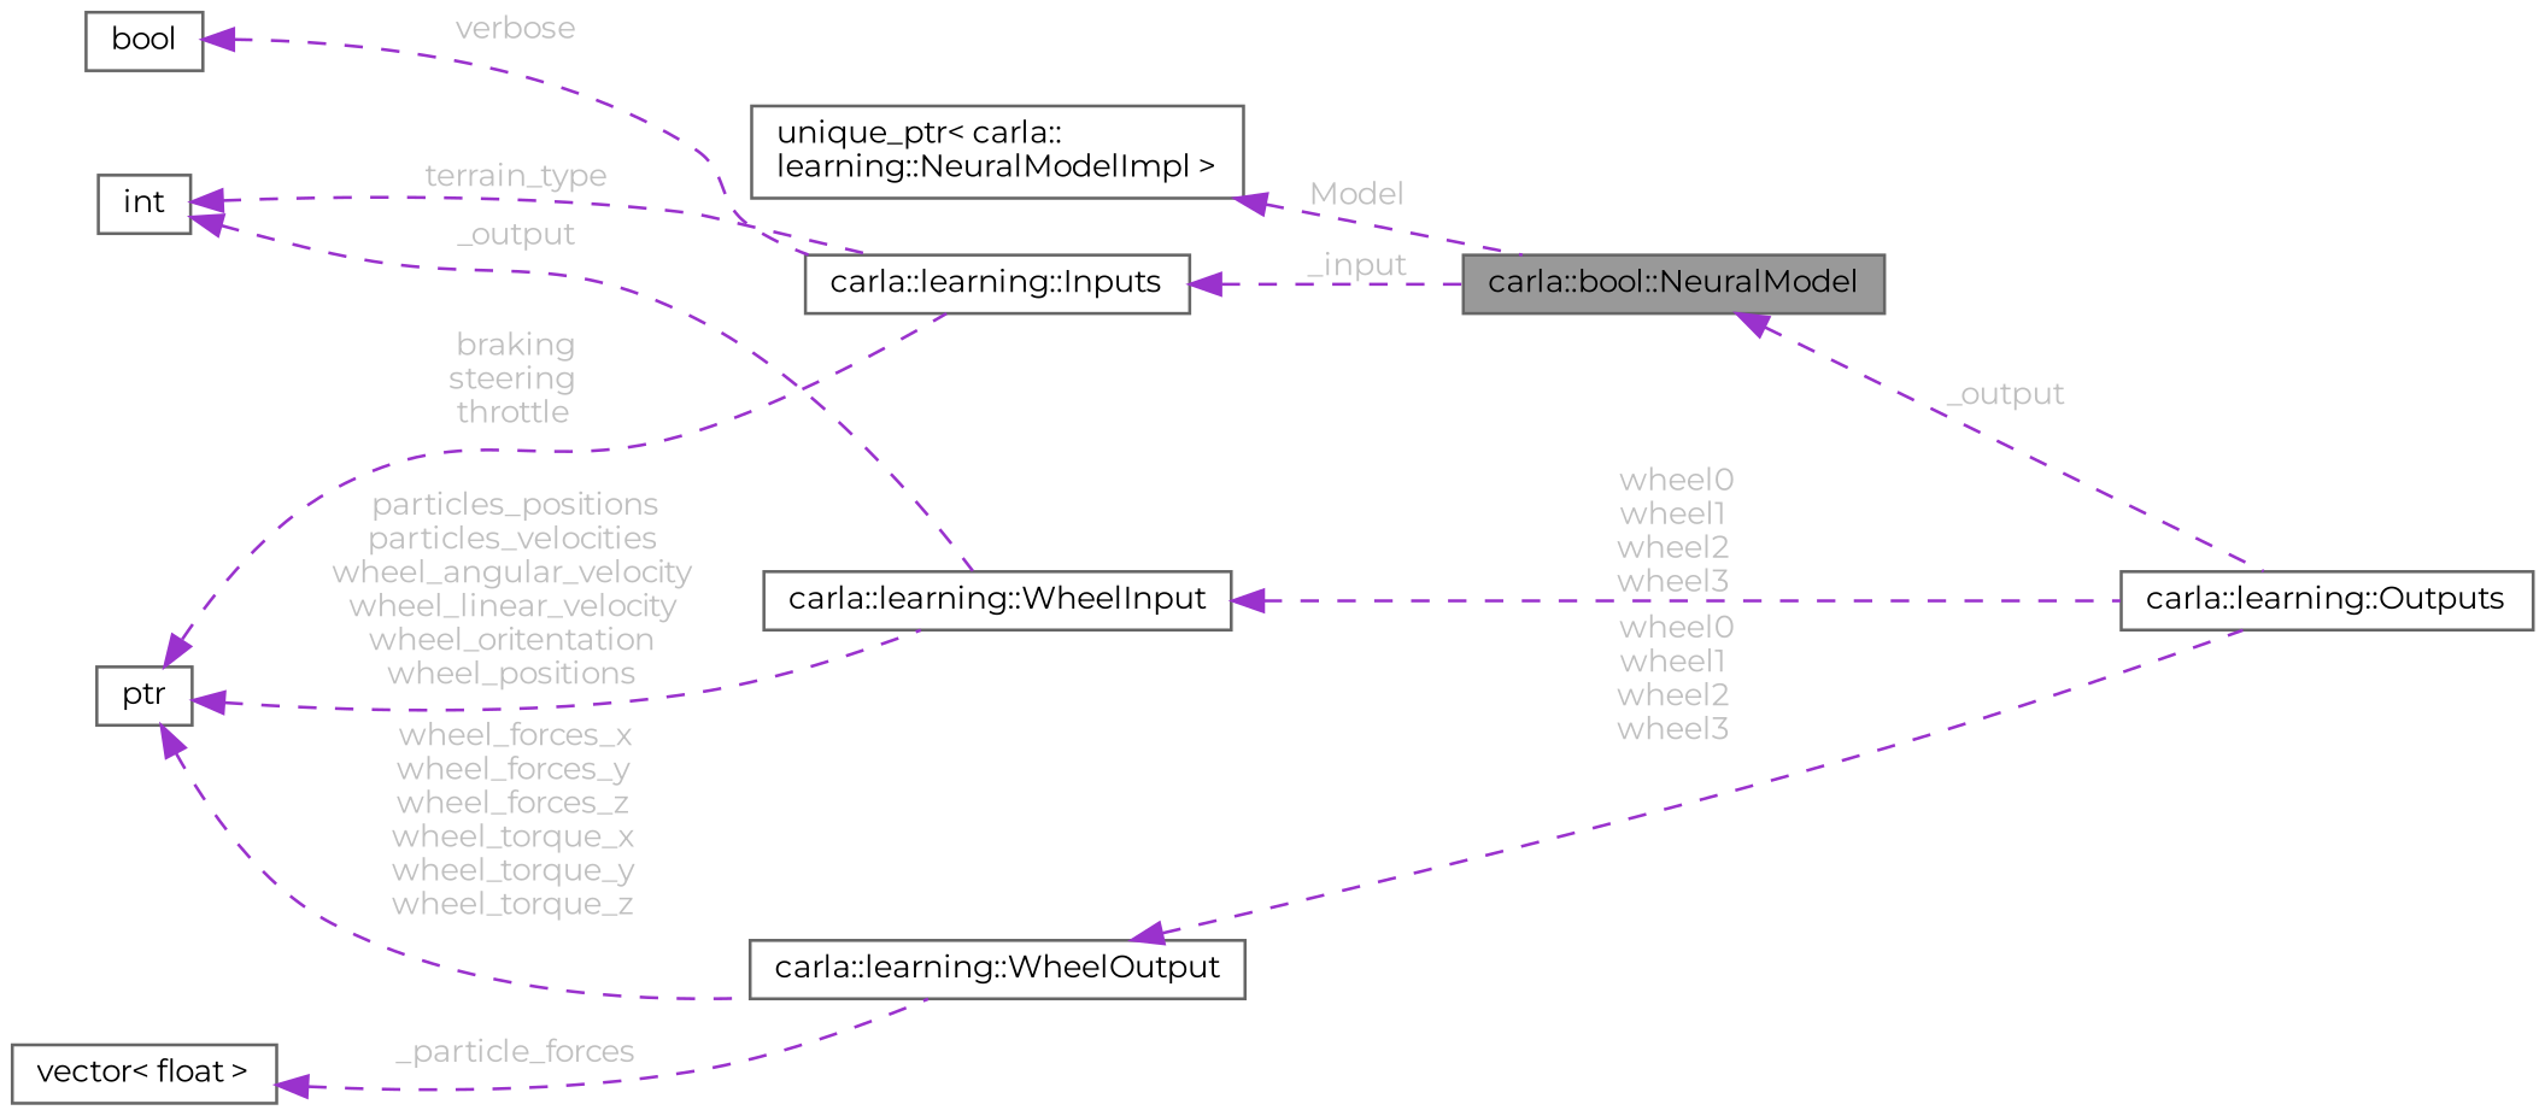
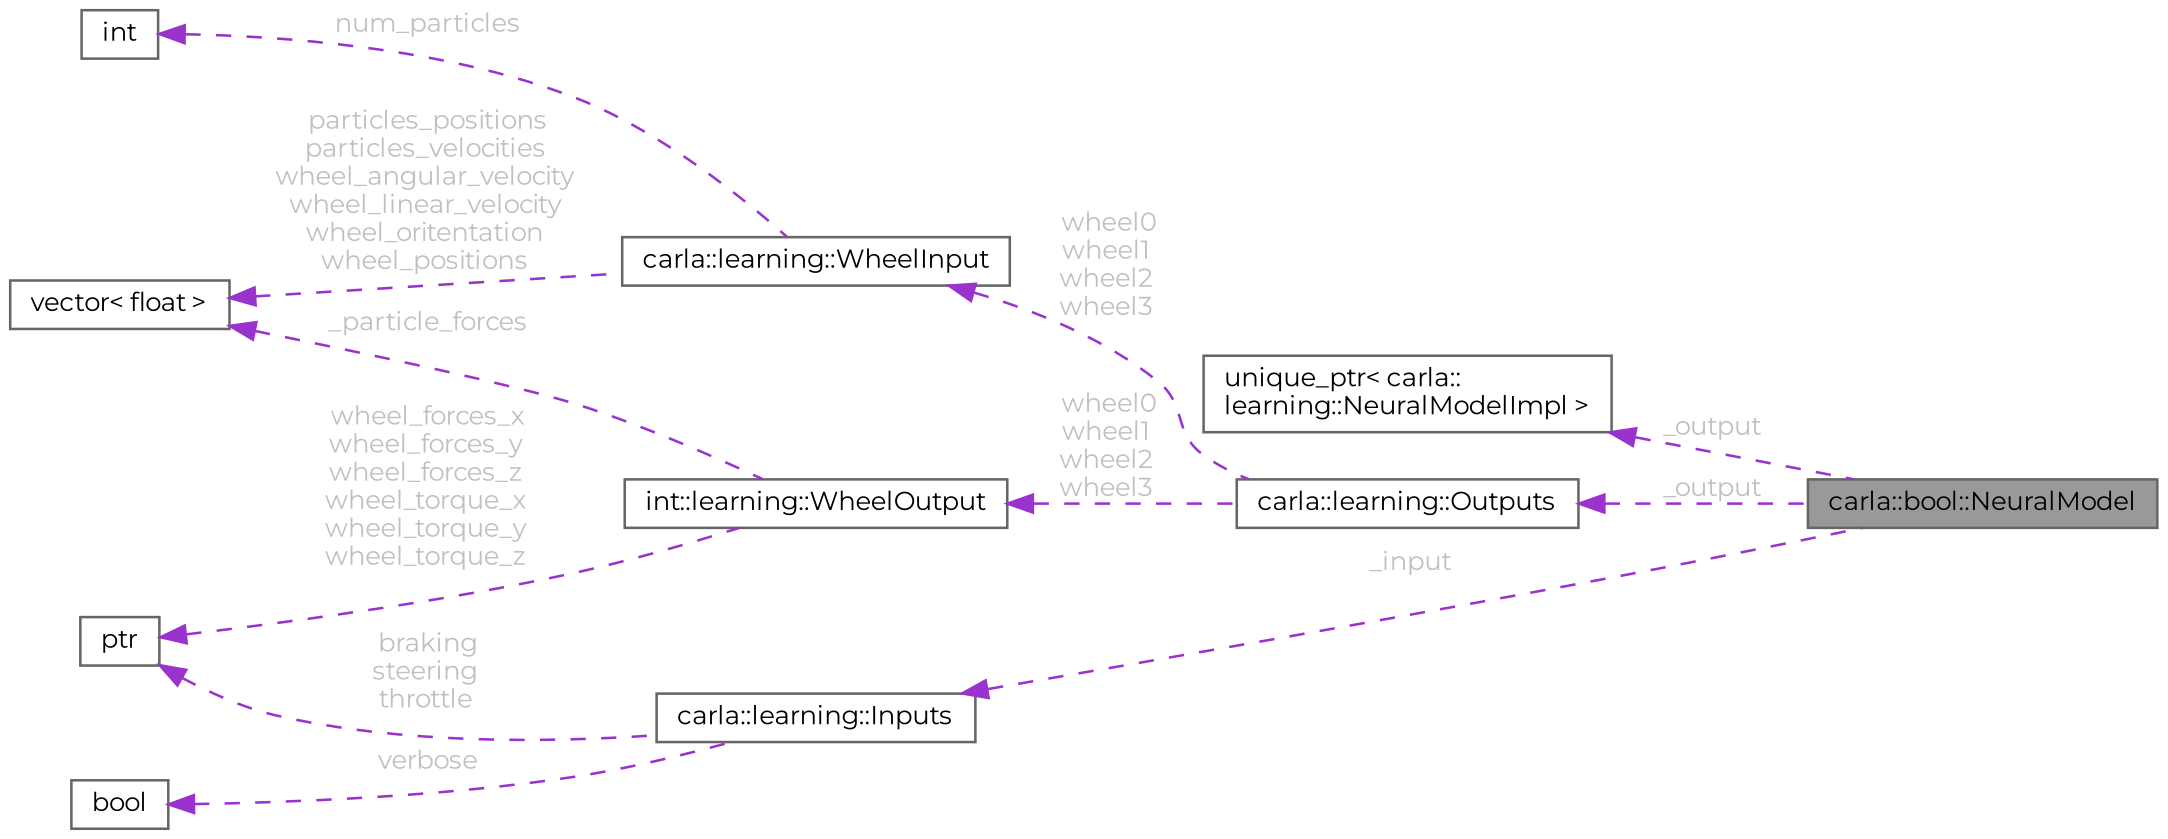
  digraph {
    fontname=Montserrat
    rankdir=LR
    node [color=gray40 fillcolor=white fontname=Montserrat fontsize=10 shape=box style=filled]
    edge [color=darkorchid3 dir=back fontcolor=grey fontname=Montserrat fontsize=10 labelfontname=Helvetica labelfontsize=10 style=dashed]
    n1 [fillcolor=grey60 fontcolor=black height=0.2 label="carla::bool::NeuralModel" width=0.4]
    n2 [height=0.2 label="unique_ptr\< carla::\llearning::NeuralModelImpl \>" width=0.4]
    n3 [height=0.2 label="carla::learning::Inputs" width=0.4]
    n4 [height=0.2 label="carla::learning::WheelInput" width=0.4]
    n5 [height=0.2 label="carla::learning::Outputs" width=0.4]
    n6 [height=0.2 label=int width=0.4]
    n7 [height=0.2 label=ptr width=0.4]
-   n8 [height=0.2 label="carla::learning::WheelOutput" width=0.4]
+   n8 [height=0.2 label="int::learning::WheelOutput" width=0.4]
    n9 [height=0.2 label=bool width=0.4]
    n10 [height=0.2 label="vector\< float \>" width=0.4]
-   n2 -> n1 [label=" Model"]
+   n2 -> n1 [label=" _output"]
    n3 -> n1 [label=" _input"]
    n4 -> n5 [label=" wheel0\nwheel1\nwheel2\nwheel3"]
-   n1 -> n5 [label=" _output"]
-   n6 -> n3 [label=" terrain_type"]
-   n6 -> n4 [label=" _output"]
+   n5 -> n1 [label=" _output"]
+   n6 -> n4 [label=" num_particles"]
    n7 -> n3 [label=" braking\nsteering\nthrottle"]
-   n7 -> n4 [label=" particles_positions\nparticles_velocities\nwheel_angular_velocity\nwheel_linear_velocity\nwheel_oritentation\nwheel_positions"]
+   n10 -> n4 [label=" particles_positions\nparticles_velocities\nwheel_angular_velocity\nwheel_linear_velocity\nwheel_oritentation\nwheel_positions"]
    n7 -> n8 [label=" wheel_forces_x\nwheel_forces_y\nwheel_forces_z\nwheel_torque_x\nwheel_torque_y\nwheel_torque_z"]
    n8 -> n5 [label=" wheel0\nwheel1\nwheel2\nwheel3"]
    n9 -> n3 [label=" verbose"]
    n10 -> n8 [label=" _particle_forces"]
  }
